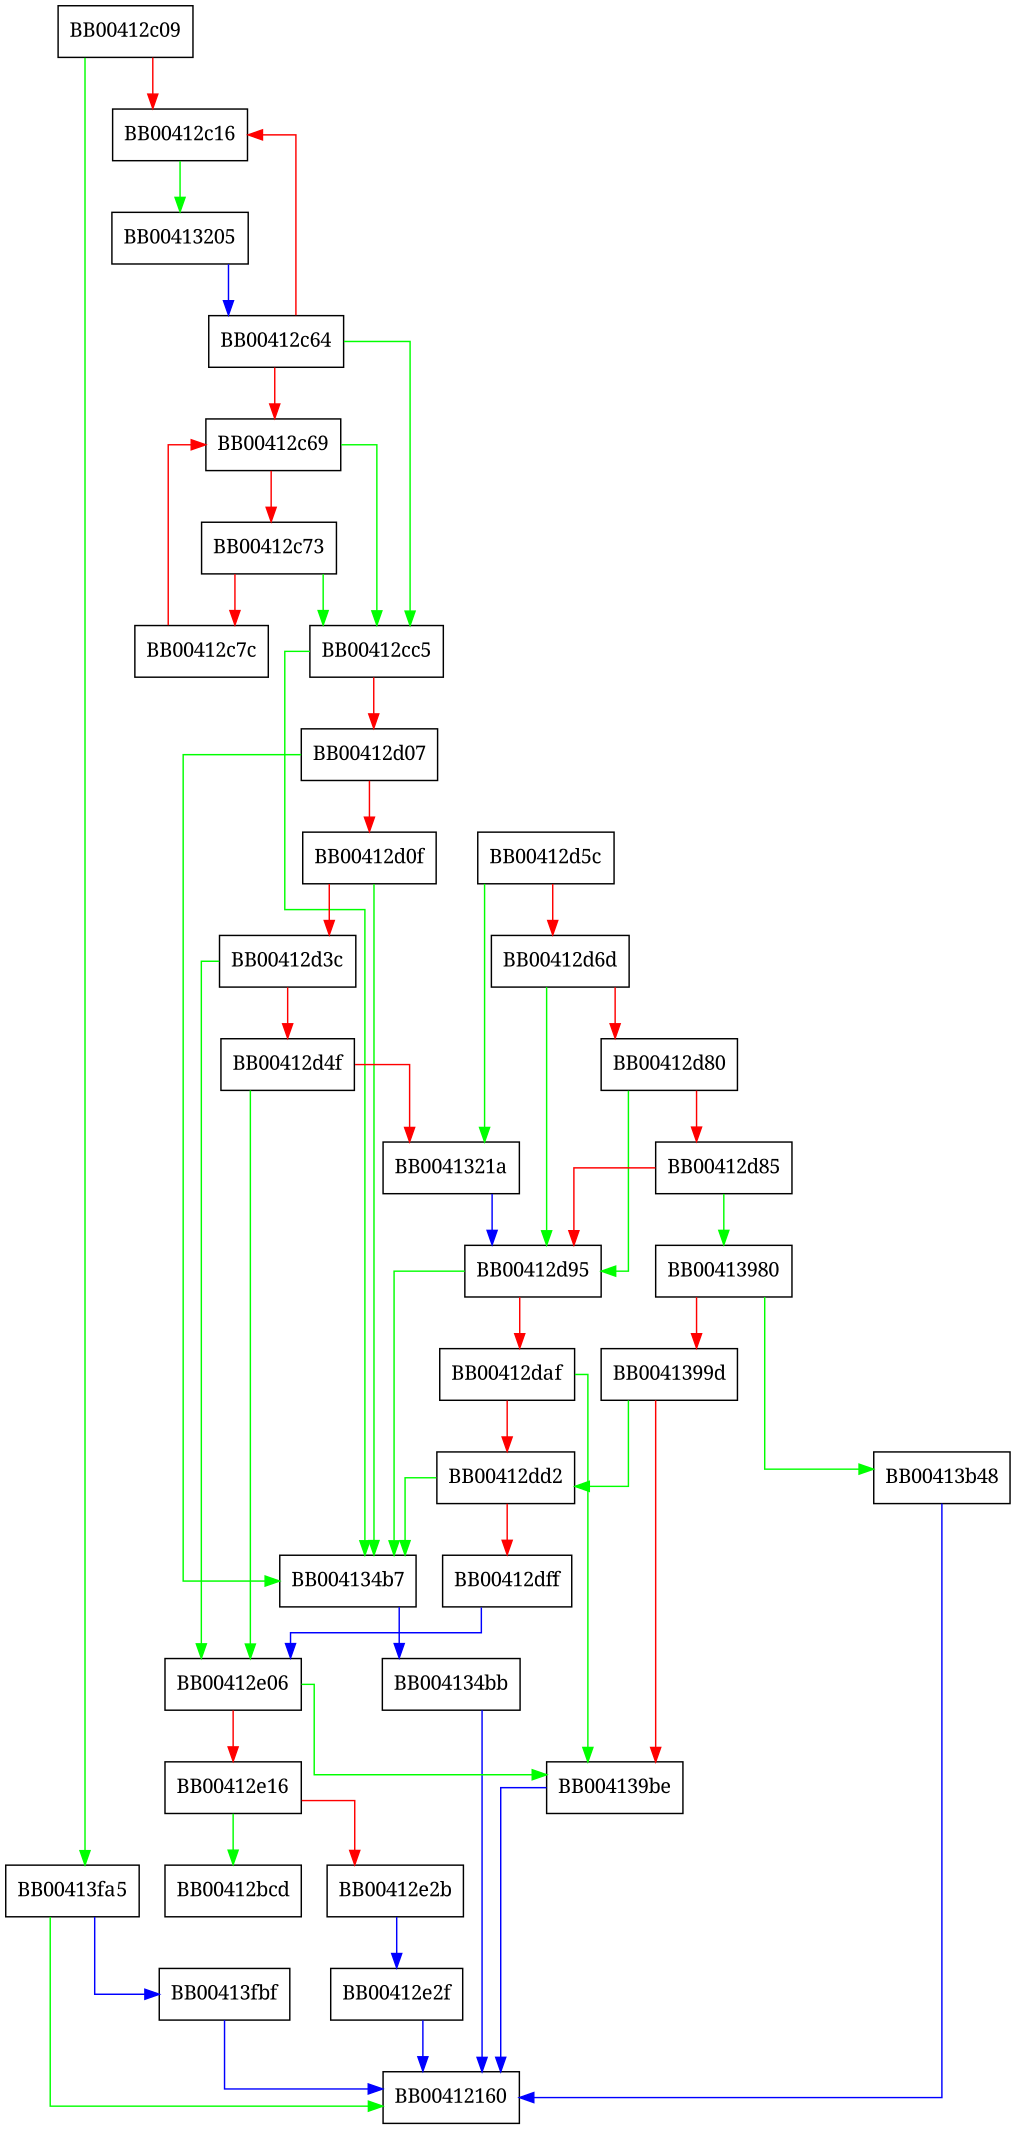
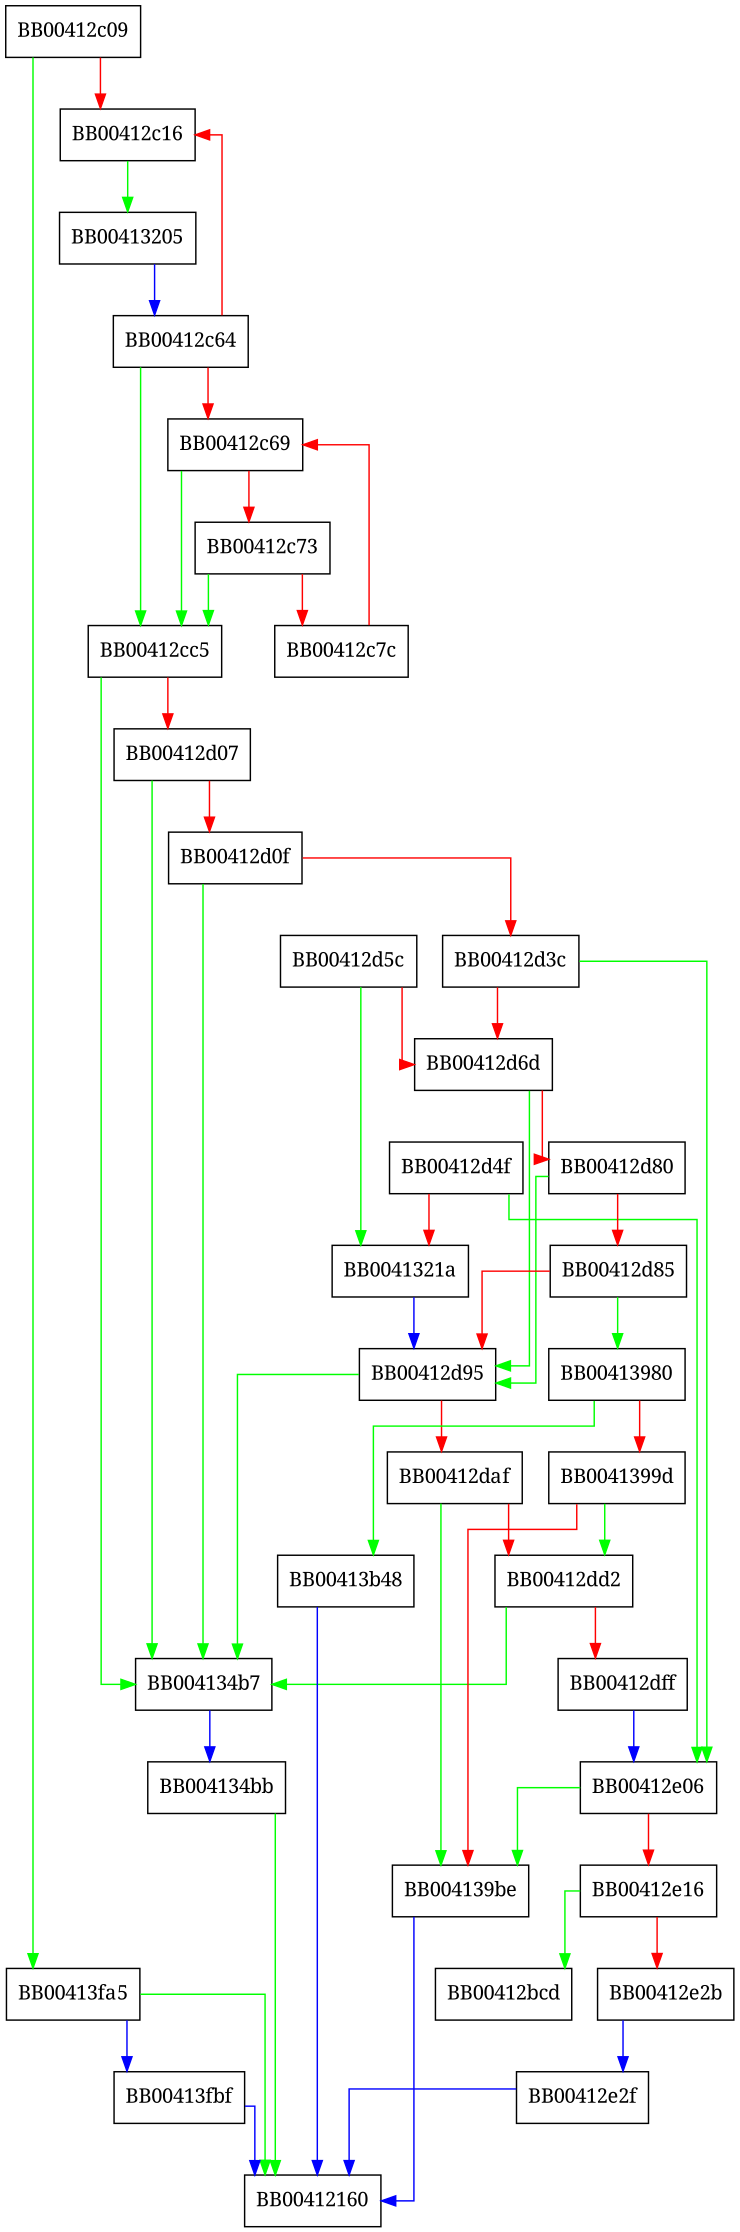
  digraph {
    fontname="Noto Serif"
    splines=ortho
    node [fontname="Noto Serif" shape=box]
    edge [color=green fontname="Noto Serif"]
    BB00412c09
    BB00413fa5
    BB00412c16
    BB00412160
    BB00413fbf
    BB00413205
    BB00412c64
    BB00412cc5
    BB00412c69
    BB004134b7
    BB00412d07
    BB00412c73
    BB004134bb
    BB00412d0f
    BB00412c7c
    BB00412d3c
    BB00412e06
    BB00412d4f
    BB004139be
    BB00412e16
    BB0041321a
    BB00412bcd
    BB00412e2b
    BB00412d5c
    BB00412d6d
    BB00412d95
    BB00412d80
    BB00412daf
    BB00412d85
    BB00412dd2
    BB00413980
    BB00413b48
    BB0041399d
    BB00412dff
    BB00412e2f
    BB00412c09 -> BB00413fa5
    BB00412c09 -> BB00412c16 [color=red]
    BB00413fa5 -> BB00412160
    BB00413fa5 -> BB00413fbf [color=blue]
    BB00412c16 -> BB00413205
    BB00413fbf -> BB00412160 [color=blue]
    BB00413205 -> BB00412c64 [color=blue]
    BB00412c64 -> BB00412c16 [color=red]
    BB00412c64 -> BB00412cc5
    BB00412c64 -> BB00412c69 [color=red]
    BB00412cc5 -> BB004134b7
    BB00412cc5 -> BB00412d07 [color=red]
    BB00412c69 -> BB00412cc5
    BB00412c69 -> BB00412c73 [color=red]
    BB004134b7 -> BB004134bb [color=blue]
    BB00412d07 -> BB004134b7
    BB00412d07 -> BB00412d0f [color=red]
    BB00412c73 -> BB00412cc5
    BB00412c73 -> BB00412c7c [color=red]
-   BB004134bb -> BB00412160 [color=blue]
+   BB004134bb -> BB00412160
    BB00412d0f -> BB004134b7
    BB00412d0f -> BB00412d3c [color=red]
    BB00412c7c -> BB00412c69 [color=red]
    BB00412d3c -> BB00412e06
-   BB00412d3c -> BB00412d4f [color=red]
+   BB00412d3c -> BB00412d6d [color=red]
    BB00412e06 -> BB004139be
    BB00412e06 -> BB00412e16 [color=red]
    BB00412d4f -> BB00412e06
    BB00412d4f -> BB0041321a [color=red]
    BB004139be -> BB00412160 [color=blue]
    BB00412e16 -> BB00412bcd
    BB00412e16 -> BB00412e2b [color=red]
    BB0041321a -> BB00412d95 [color=blue]
    BB00412e2b -> BB00412e2f [color=blue]
    BB00412d5c -> BB0041321a
    BB00412d5c -> BB00412d6d [color=red]
    BB00412d6d -> BB00412d95
    BB00412d6d -> BB00412d80 [color=red]
    BB00412d95 -> BB004134b7
    BB00412d95 -> BB00412daf [color=red]
    BB00412d80 -> BB00412d95
    BB00412d80 -> BB00412d85 [color=red]
    BB00412daf -> BB004139be
    BB00412daf -> BB00412dd2 [color=red]
    BB00412d85 -> BB00412d95 [color=red]
    BB00412d85 -> BB00413980
    BB00412dd2 -> BB004134b7
    BB00412dd2 -> BB00412dff [color=red]
    BB00413980 -> BB00413b48
    BB00413980 -> BB0041399d [color=red]
    BB00413b48 -> BB00412160 [color=blue]
    BB0041399d -> BB004139be [color=red]
    BB0041399d -> BB00412dd2
    BB00412dff -> BB00412e06 [color=blue]
    BB00412e2f -> BB00412160 [color=blue]
  }
